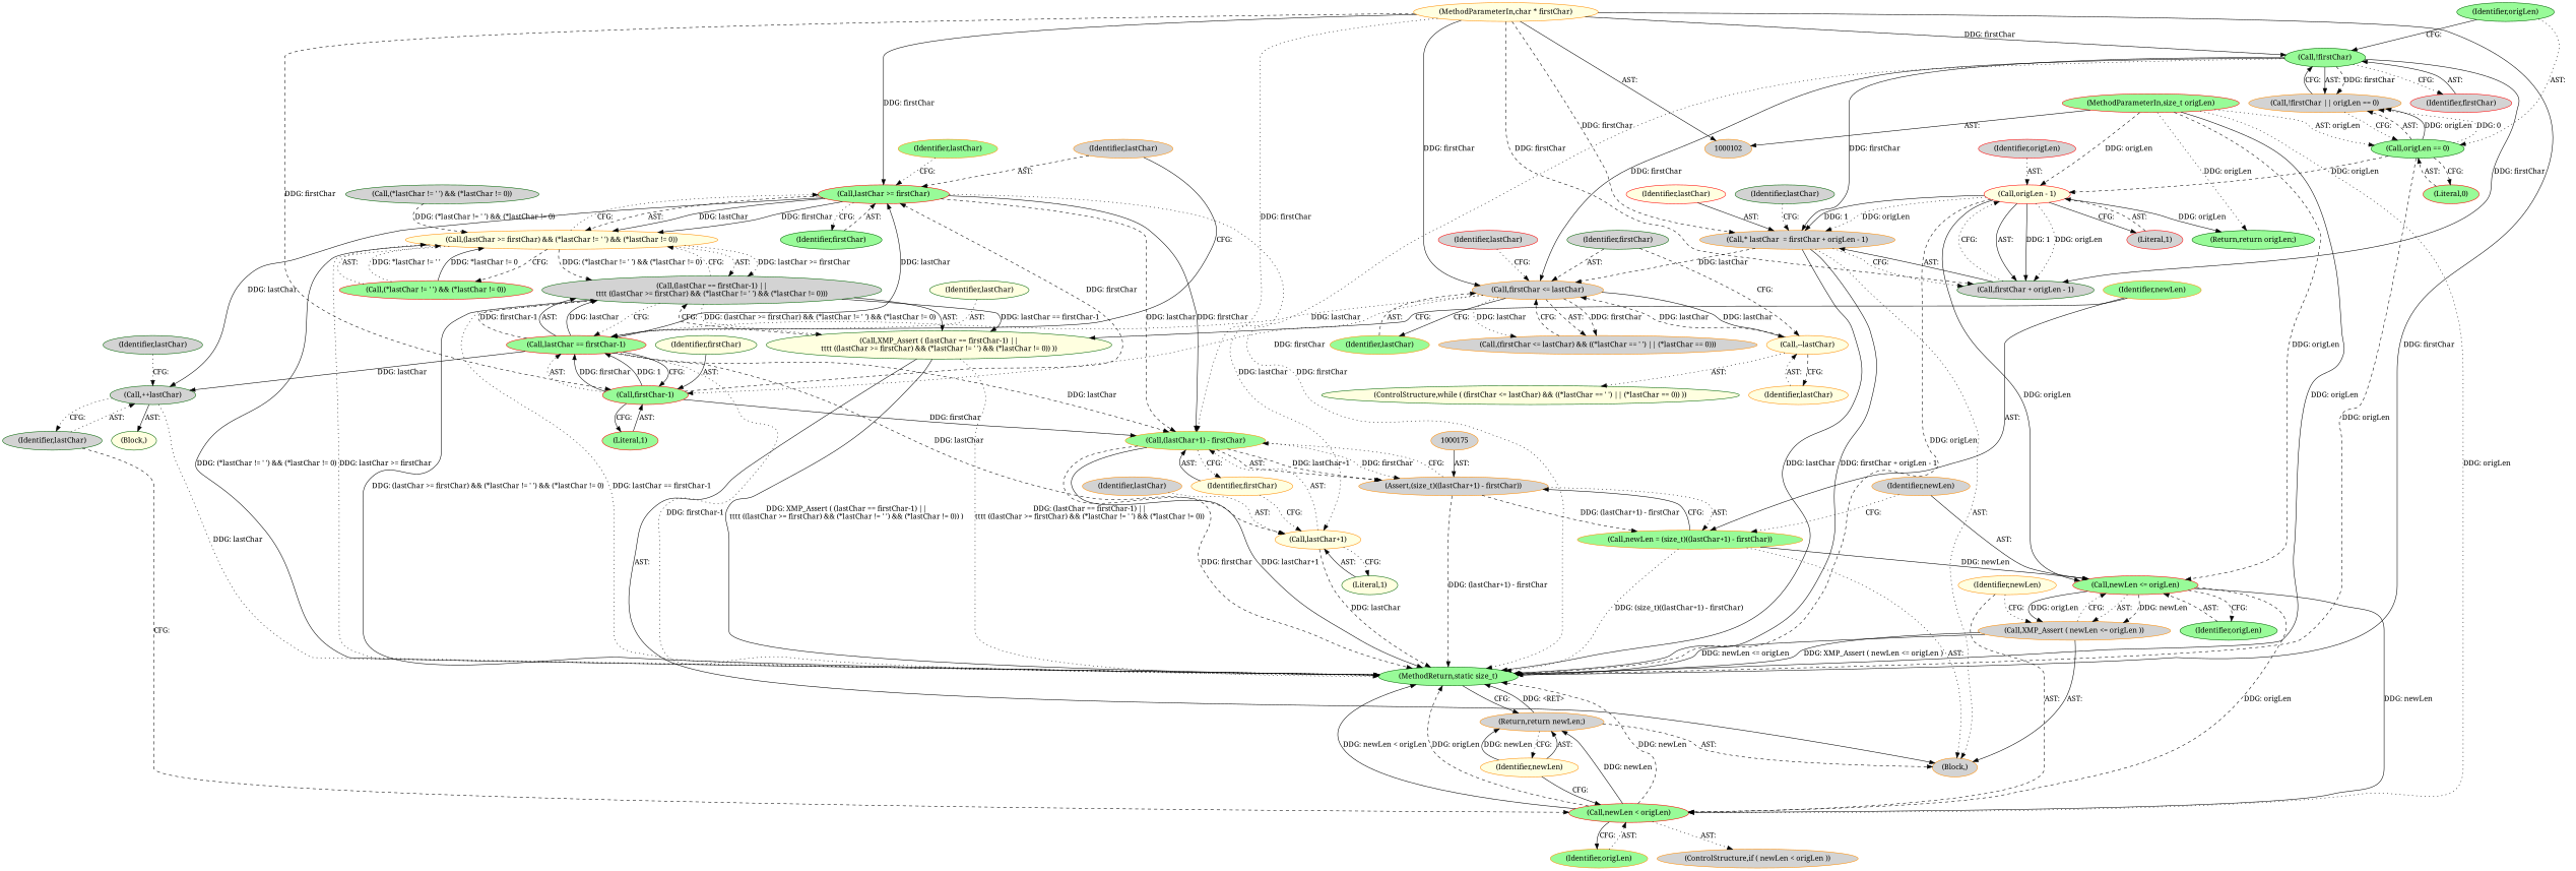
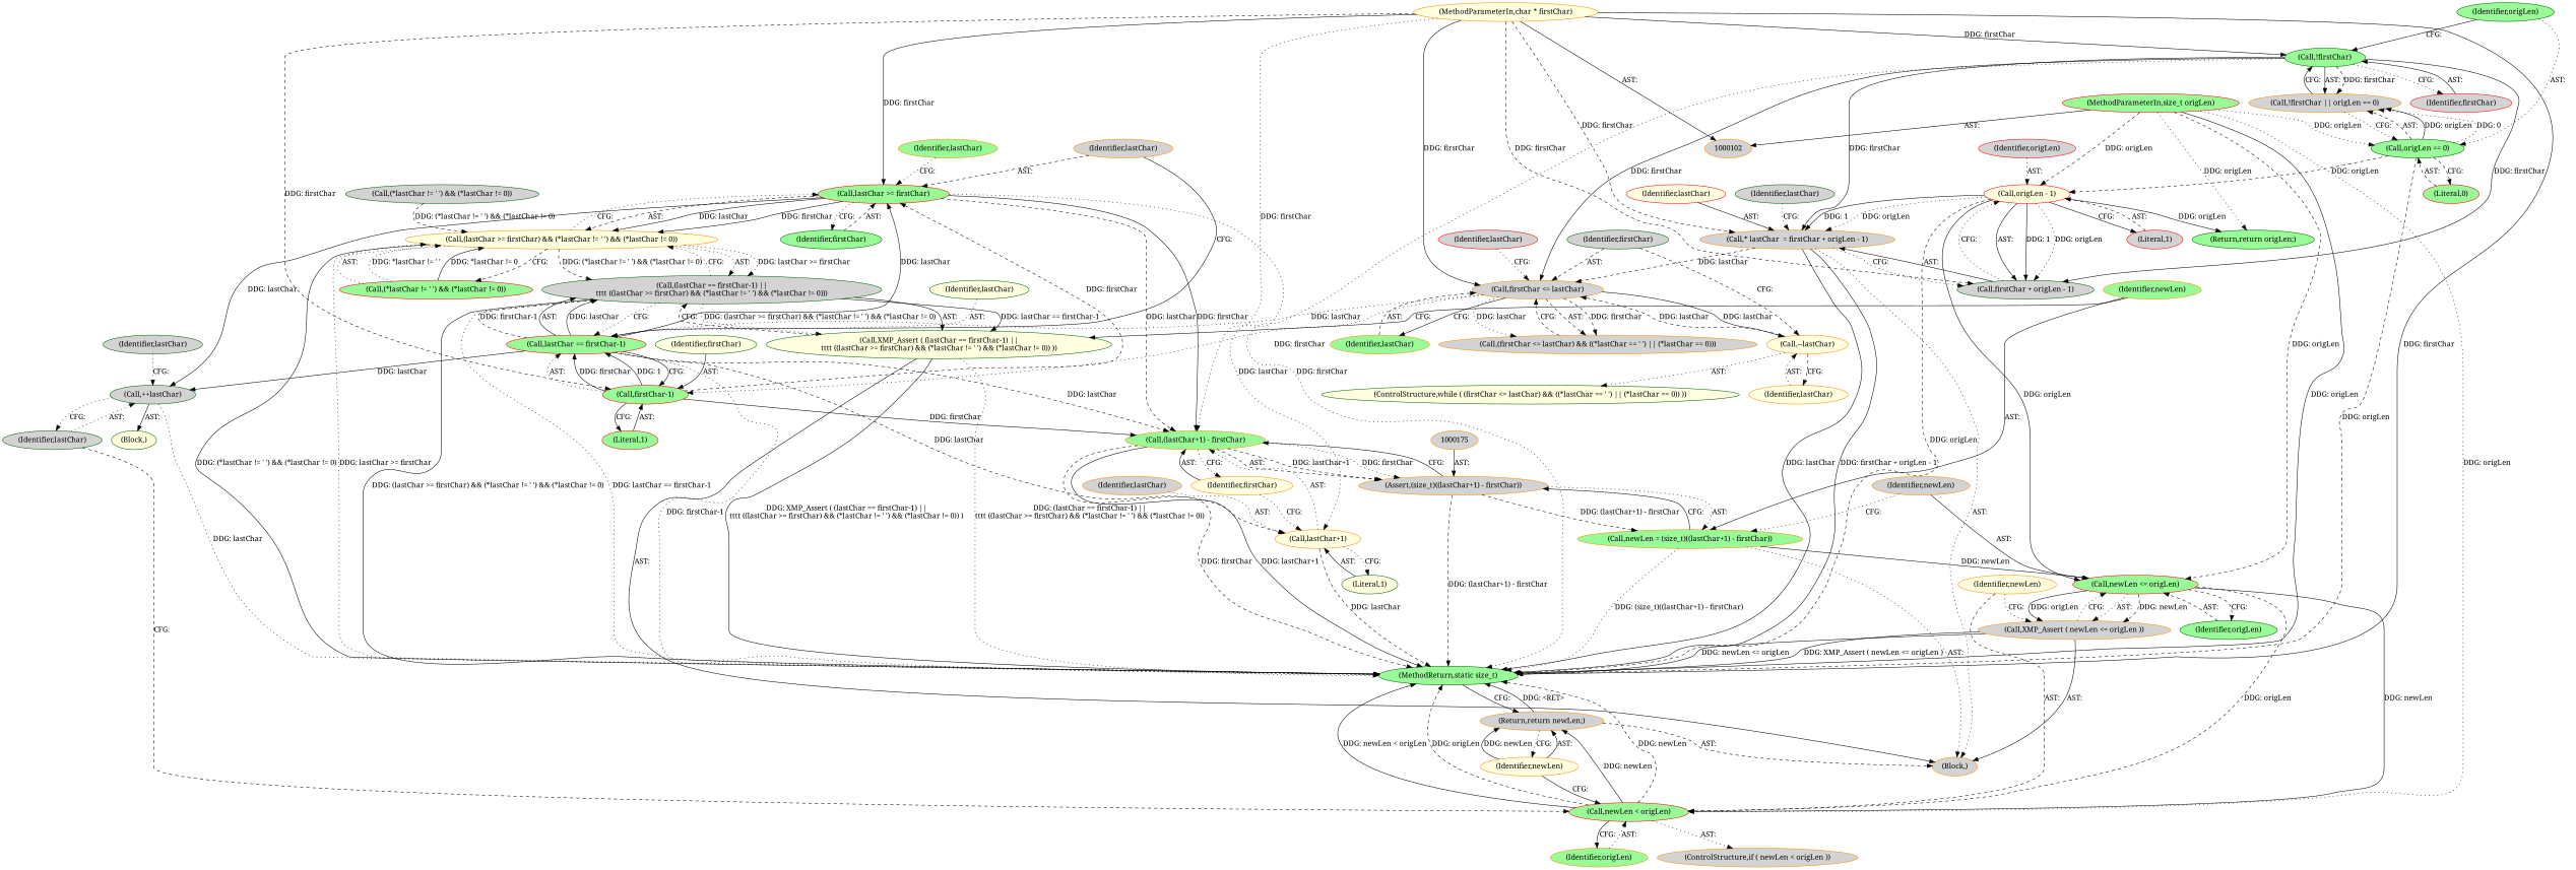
  digraph {
    fontname="Noto Serif"
    node [color=darkorange fillcolor=lightgrey fontname="Noto Serif" style=filled]
    edge [fontname="Noto Serif" style=solid]
    n1 [color=red fillcolor=palegreen label="(Call,lastChar >= firstChar)"]
    n2 [fillcolor=lightyellow label="(Call,(lastChar >= firstChar) && (*lastChar != ' ') && (*lastChar != 0))"]
    n3 [fillcolor=palegreen label="(Call,(lastChar+1) - firstChar)"]
    n4 [fillcolor=lightyellow label="(Call,lastChar+1)"]
    n5 [color=darkgreen label="(Call,++lastChar)"]
    n6 [color=darkgreen fillcolor=palegreen label="(Identifier,firstChar)"]
    n7 [color=darkgreen label="(Call,(lastChar == firstChar-1) ||\n\t\t\t\t ((lastChar >= firstChar) && (*lastChar != ' ') && (*lastChar != 0)))"]
    n8 [color=darkgreen fillcolor=palegreen label="(MethodReturn,static size_t)"]
    n9 [color=red fillcolor=palegreen label="(Call,(*lastChar != ' ') && (*lastChar != 0))"]
    n10 [label="(Assert,(size_t)((lastChar+1) - firstChar))"]
    n11 [fillcolor=lightyellow label="(Identifier,firstChar)"]
    n12 [color=darkgreen fillcolor=lightyellow label="(Literal,1)"]
    n13 [color=darkgreen label="(Identifier,lastChar)"]
    n14 [color=darkgreen fillcolor=lightyellow label="(Block,)"]
    n15 [color=red fillcolor=palegreen label="(Call,lastChar == firstChar-1)"]
    n16 [color=red fillcolor=palegreen label="(Call,firstChar-1)"]
    n17 [color=red fillcolor=palegreen label="(Literal,1)"]
    n18 [color=darkgreen fillcolor=lightyellow label="(Call,XMP_Assert ( (lastChar == firstChar-1) ||\n\t\t\t\t ((lastChar >= firstChar) && (*lastChar != ' ') && (*lastChar != 0)) ))"]
    n19 [label="(Return,return newLen;)"]
    n20 [label="(Call,firstChar <= lastChar)"]
    n21 [fillcolor=lightyellow label="(Call,--lastChar)"]
    n22 [fillcolor=palegreen label="(Identifier,lastChar)"]
    n23 [label="(Call,(firstChar <= lastChar) && ((*lastChar == ' ') || (*lastChar == 0)))"]
    n24 [fillcolor=lightyellow label="(Identifier,lastChar)"]
    n25 [color=darkgreen fillcolor=lightyellow label="(ControlStructure,while ( (firstChar <= lastChar) && ((*lastChar == ' ') || (*lastChar == 0)) ))"]
    n26 [fillcolor=lightyellow label="(MethodParameterIn,char * firstChar)"]
    n27 [color=darkgreen fillcolor=palegreen label="(Call,!firstChar)"]
    n28 [label="(Call,* lastChar  = firstChar + origLen - 1)"]
    n29 [color=darkgreen label="(Call,firstChar + origLen - 1)"]
    1000102
    n31 [label="(Call,!firstChar || origLen == 0)"]
    n32 [color=red label="(Identifier,firstChar)"]
    n33 [label="(Block,)"]
    n34 [color=red fillcolor=lightyellow label="(Call,origLen - 1)"]
    n35 [color=darkgreen fillcolor=palegreen label="(Call,origLen == 0)"]
    n36 [color=red fillcolor=palegreen label="(Call,newLen <= origLen)"]
    n37 [color=darkgreen fillcolor=palegreen label="(Return,return origLen;)"]
    n38 [color=red label="(Literal,1)"]
    n39 [color=red fillcolor=palegreen label="(Call,newLen < origLen)"]
    n40 [label="(Call,XMP_Assert ( newLen <= origLen ))"]
    n41 [color=darkgreen fillcolor=palegreen label="(Identifier,origLen)"]
    n42 [color=red fillcolor=palegreen label="(Literal,0)"]
    n43 [color=red fillcolor=palegreen label="(MethodParameterIn,size_t origLen)"]
    n44 [fillcolor=palegreen label="(Identifier,origLen)"]
    n45 [label="(ControlStructure,if ( newLen < origLen ))"]
    n46 [fillcolor=palegreen label="(Call,newLen = (size_t)((lastChar+1) - firstChar))"]
    n47 [fillcolor=lightyellow label="(Identifier,newLen)"]
    n48 [color=red label="(Identifier,lastChar)"]
    n49 [color=darkgreen label="(Call,(*lastChar != ' ') && (*lastChar != 0))"]
    n50 [fillcolor=palegreen label="(Identifier,newLen)"]
    n51 [color=darkgreen label="(Identifier,lastChar)"]
    n52 [color=darkgreen fillcolor=lightyellow label="(Identifier,firstChar)"]
    n53 [fillcolor=lightyellow label="(Identifier,newLen)"]
    n54 [color=darkgreen label="(Identifier,firstChar)"]
    n55 [color=darkgreen label="(Identifier,lastChar)"]
    n56 [label="(Identifier,newLen)"]
    n57 [label="(Identifier,lastChar)"]
    n58 [color=red fillcolor=lightyellow label="(Identifier,lastChar)"]
    n59 [color=red label="(Identifier,origLen)"]
    n60 [color=darkgreen fillcolor=palegreen label="(Identifier,origLen)"]
    n61 [color=darkgreen fillcolor=lightyellow label="(Identifier,lastChar)"]
    n62 [label="(Identifier,lastChar)"]
    n63 [fillcolor=palegreen label="(Identifier,lastChar)"]
    1000175
    n1 -> n2 [label="AST: " style=dashed]
    n1 -> n2 [label="DDG: lastChar"]
    n1 -> n2 [label="DDG: firstChar"]
    n1 -> n3 [label="DDG: lastChar" style=dashed]
    n1 -> n3 [label="DDG: firstChar"]
    n1 -> n4 [label="DDG: lastChar" style=dotted]
    n1 -> n5 [label="DDG: lastChar"]
    n1 -> n6 [label="CFG: " style=dotted]
    n2 -> n1 [label="CFG: " style=dotted]
    n2 -> n7 [label="AST: " style=dotted]
    n2 -> n7 [label="DDG: lastChar >= firstChar" style=dotted]
    n2 -> n7 [label="DDG: (*lastChar != ' ') && (*lastChar != 0)" style=dashed]
    n2 -> n8 [label="DDG: lastChar >= firstChar" style=dotted]
    n2 -> n8 [label="DDG: (*lastChar != ' ') && (*lastChar != 0)"]
    n2 -> n9 [label="CFG: " style=dashed]
    n3 -> n8 [label="DDG: lastChar+1"]
    n3 -> n8 [label="DDG: firstChar" style=dashed]
    n3 -> n10 [label="AST: " style=dashed]
    n3 -> n10 [label="DDG: lastChar+1" style=dashed]
    n3 -> n10 [label="DDG: firstChar" style=dotted]
    n3 -> n11 [label="CFG: " style=dotted]
    n4 -> n3 [label="AST: " style=dotted]
    n4 -> n8 [label="DDG: lastChar" style=dashed]
    n4 -> n12 [label="CFG: " style=dotted]
    n5 -> n8 [label="DDG: lastChar" style=dotted]
    n5 -> n13 [label="CFG: " style=dotted]
    n5 -> n14 [label="AST: "]
    n6 -> n1 [label="AST: " style=dashed]
    n7 -> n2 [label="CFG: " style=dotted]
    n7 -> n8 [label="DDG: lastChar == firstChar-1" style=dotted]
    n7 -> n8 [label="DDG: (lastChar >= firstChar) && (*lastChar != ' ') && (*lastChar != 0)"]
    n7 -> n15 [label="CFG: " style=dotted]
    n7 -> n18 [label="AST: "]
    n7 -> n18 [label="DDG: lastChar == firstChar-1"]
    n7 -> n18 [label="DDG: (lastChar >= firstChar) && (*lastChar != ' ') && (*lastChar != 0)" style=dotted]
    n8 -> n19 [label="CFG: "]
    n9 -> n2 [label="AST: " style=dotted]
    n9 -> n2 [label="DDG: *lastChar != ' '" style=dotted]
    n9 -> n2 [label="DDG: *lastChar != 0"]
-   n10 -> n3 [label="CFG: " style=dotted]
+   n10 -> n3 [label="CFG: "]
    n10 -> n8 [label="DDG: (lastChar+1) - firstChar" style=dashed]
    n10 -> n46 [label="AST: " style=dotted]
    n10 -> n46 [label="DDG: (lastChar+1) - firstChar" style=dashed]
    n11 -> n3 [label="AST: "]
    n11 -> n4 [label="CFG: " style=dotted]
    n12 -> n4 [label="AST: "]
    n13 -> n5 [label="AST: " style=dotted]
    n13 -> n39 [label="CFG: " style=dashed]
    n15 -> n1 [label="DDG: lastChar"]
    n15 -> n3 [label="DDG: lastChar" style=dashed]
    n15 -> n4 [label="DDG: lastChar" style=dashed]
    n15 -> n5 [label="DDG: lastChar"]
    n15 -> n7 [label="AST: "]
    n15 -> n7 [label="DDG: lastChar"]
    n15 -> n7 [label="DDG: firstChar-1" style=dashed]
    n15 -> n8 [label="DDG: firstChar-1" style=dotted]
    n15 -> n16 [label="CFG: "]
    n16 -> n1 [label="DDG: firstChar" style=dashed]
    n16 -> n3 [label="DDG: firstChar"]
    n16 -> n15 [label="AST: " style=dotted]
    n16 -> n15 [label="DDG: firstChar"]
    n16 -> n15 [label="DDG: 1"]
    n16 -> n17 [label="CFG: "]
    n17 -> n16 [label="AST: "]
    n18 -> n7 [label="CFG: " style=dashed]
    n18 -> n8 [label="DDG: XMP_Assert ( (lastChar == firstChar-1) ||\n\t\t\t\t ((lastChar >= firstChar) && (*lastChar != ' ') && (*lastChar != 0)) )"]
    n18 -> n8 [label="DDG: (lastChar == firstChar-1) ||\n\t\t\t\t ((lastChar >= firstChar) && (*lastChar != ' ') && (*lastChar != 0))" style=dotted]
    n18 -> n33 [label="AST: "]
    n19 -> n8 [label="DDG: <RET>"]
    n19 -> n33 [label="AST: " style=dashed]
    n19 -> n47 [label="CFG: " style=dotted]
    n20 -> n15 [label="DDG: lastChar" style=dotted]
    n20 -> n16 [label="DDG: firstChar" style=dotted]
    n20 -> n21 [label="DDG: lastChar"]
    n20 -> n22 [label="CFG: "]
    n20 -> n23 [label="AST: " style=dashed]
    n20 -> n23 [label="DDG: firstChar" style=dashed]
    n20 -> n23 [label="DDG: lastChar" style=dotted]
    n21 -> n20 [label="DDG: lastChar" style=dashed]
    n21 -> n24 [label="CFG: " style=dashed]
    n21 -> n25 [label="AST: " style=dotted]
    n22 -> n20 [label="AST: " style=dashed]
    n23 -> n20 [label="CFG: " style=dashed]
    n24 -> n21 [label="AST: " style=dotted]
    n26 -> n1 [label="DDG: firstChar"]
    n26 -> n3 [label="DDG: firstChar" style=dotted]
    n26 -> n8 [label="DDG: firstChar"]
    n26 -> n16 [label="DDG: firstChar" style=dashed]
    n26 -> n20 [label="DDG: firstChar"]
    n26 -> n27 [label="DDG: firstChar"]
    n26 -> n28 [label="DDG: firstChar" style=dashed]
    n26 -> n29 [label="DDG: firstChar" style=dashed]
    n26 -> 1000102 [label="AST: "]
    n27 -> n8 [label="DDG: firstChar" style=dotted]
    n27 -> n20 [label="DDG: firstChar"]
    n27 -> n28 [label="DDG: firstChar"]
    n27 -> n29 [label="DDG: firstChar"]
    n27 -> n31 [label="AST: "]
    n27 -> n31 [label="DDG: firstChar" style=dashed]
    n27 -> n32 [label="CFG: " style=dotted]
    n28 -> n8 [label="DDG: firstChar + origLen - 1"]
    n28 -> n8 [label="DDG: lastChar"]
    n28 -> n20 [label="DDG: lastChar" style=dashed]
    n28 -> n29 [label="CFG: " style=dotted]
    n28 -> n33 [label="AST: " style=dotted]
    n29 -> n28 [label="AST: "]
    n29 -> n34 [label="CFG: " style=dotted]
    n31 -> n27 [label="CFG: "]
    n31 -> n35 [label="CFG: " style=dotted]
    n32 -> n27 [label="AST: "]
    n34 -> n8 [label="DDG: origLen" style=dashed]
    n34 -> n28 [label="DDG: origLen" style=dotted]
    n34 -> n28 [label="DDG: 1"]
    n34 -> n29 [label="AST: "]
    n34 -> n29 [label="DDG: origLen" style=dotted]
    n34 -> n29 [label="DDG: 1"]
    n34 -> n36 [label="DDG: origLen"]
    n34 -> n37 [label="DDG: origLen"]
    n34 -> n38 [label="CFG: "]
    n35 -> n8 [label="DDG: origLen" style=dashed]
    n35 -> n31 [label="AST: " style=dashed]
    n35 -> n31 [label="DDG: origLen"]
    n35 -> n31 [label="DDG: 0" style=dotted]
    n35 -> n34 [label="DDG: origLen" style=dashed]
    n35 -> n42 [label="CFG: " style=dashed]
    n36 -> n39 [label="DDG: newLen"]
    n36 -> n39 [label="DDG: origLen" style=dashed]
    n36 -> n40 [label="AST: " style=dotted]
    n36 -> n40 [label="DDG: newLen" style=dashed]
    n36 -> n40 [label="DDG: origLen"]
    n36 -> n41 [label="CFG: " style=dashed]
    n38 -> n34 [label="AST: " style=dashed]
    n39 -> n8 [label="DDG: origLen" style=dashed]
    n39 -> n8 [label="DDG: newLen < origLen"]
    n39 -> n8 [label="DDG: newLen" style=dashed]
    n39 -> n19 [label="DDG: newLen"]
    n39 -> n44 [label="CFG: "]
    n39 -> n45 [label="AST: " style=dotted]
    n40 -> n8 [label="DDG: XMP_Assert ( newLen <= origLen )"]
    n40 -> n8 [label="DDG: newLen <= origLen"]
    n40 -> n33 [label="AST: "]
    n40 -> n36 [label="CFG: " style=dotted]
    n41 -> n36 [label="AST: " style=dashed]
    n42 -> n35 [label="AST: " style=dashed]
    n43 -> n8 [label="DDG: origLen"]
    n43 -> 1000102 [label="AST: "]
    n43 -> n34 [label="DDG: origLen" style=dashed]
-   n43 -> n35 [label="AST: origLen" style=dotted]
+   n43 -> n35 [label="DDG: origLen" style=dotted]
    n43 -> n36 [label="DDG: origLen" style=dashed]
    n43 -> n37 [label="DDG: origLen" style=dotted]
    n43 -> n39 [label="DDG: origLen" style=dotted]
    n44 -> n39 [label="AST: " style=dotted]
    n46 -> n8 [label="DDG: (size_t)((lastChar+1) - firstChar)" style=dotted]
    n46 -> n10 [label="CFG: "]
    n46 -> n33 [label="AST: " style=dotted]
    n46 -> n36 [label="DDG: newLen"]
    n47 -> n19 [label="AST: "]
    n47 -> n19 [label="DDG: newLen"]
    n47 -> n39 [label="CFG: "]
    n48 -> n20 [label="CFG: " style=dotted]
    n49 -> n2 [label="DDG: (*lastChar != ' ') && (*lastChar != 0)" style=dashed]
    n50 -> n18 [label="CFG: "]
    n50 -> n46 [label="AST: "]
    n51 -> n5 [label="CFG: " style=dotted]
    n52 -> n16 [label="AST: "]
    n53 -> n39 [label="AST: " style=dashed]
    n53 -> n40 [label="CFG: " style=dotted]
    n54 -> n20 [label="AST: " style=dashed]
    n54 -> n21 [label="CFG: " style=dashed]
    n55 -> n28 [label="CFG: " style=dotted]
    n56 -> n36 [label="AST: "]
    n56 -> n46 [label="CFG: " style=dotted]
    n57 -> n4 [label="AST: " style=dotted]
    n58 -> n28 [label="AST: "]
    n59 -> n34 [label="AST: " style=dotted]
    n60 -> n27 [label="CFG: "]
    n60 -> n35 [label="AST: " style=dotted]
    n61 -> n15 [label="AST: " style=dotted]
    n62 -> n1 [label="AST: " style=dashed]
    n62 -> n15 [label="CFG: "]
    n63 -> n1 [label="CFG: " style=dotted]
    1000175 -> n10 [label="AST: "]
  }
